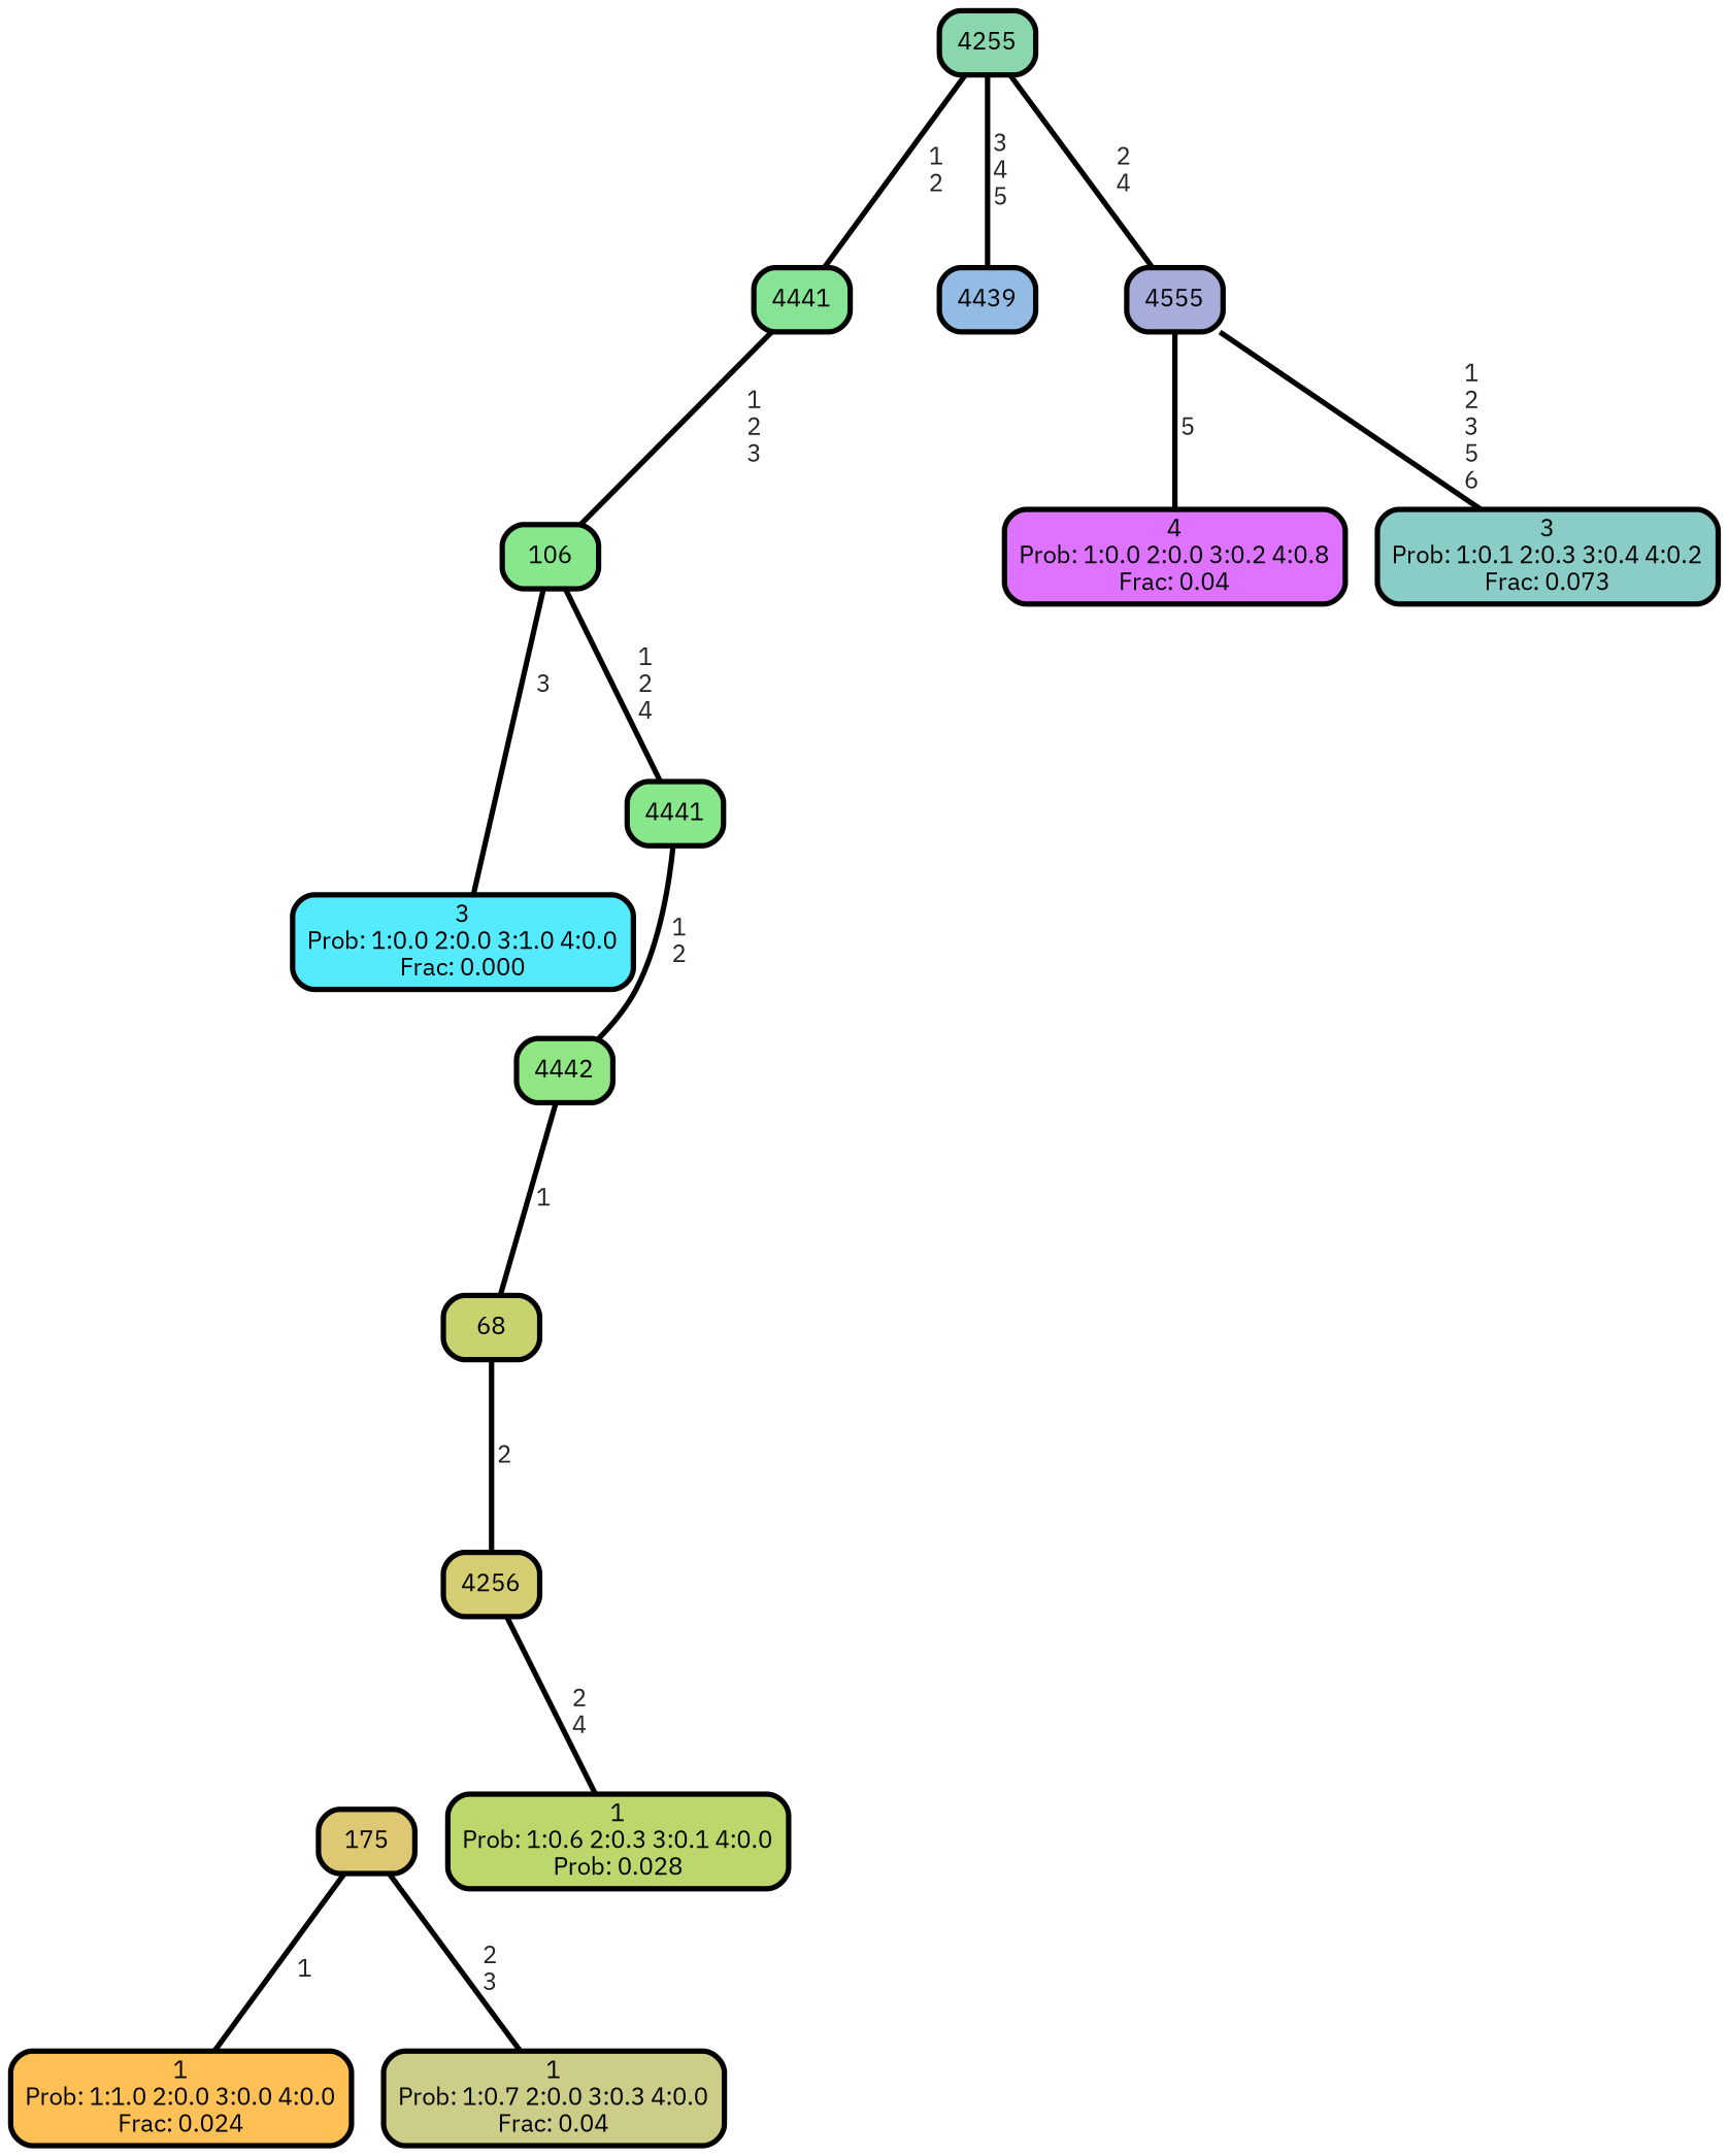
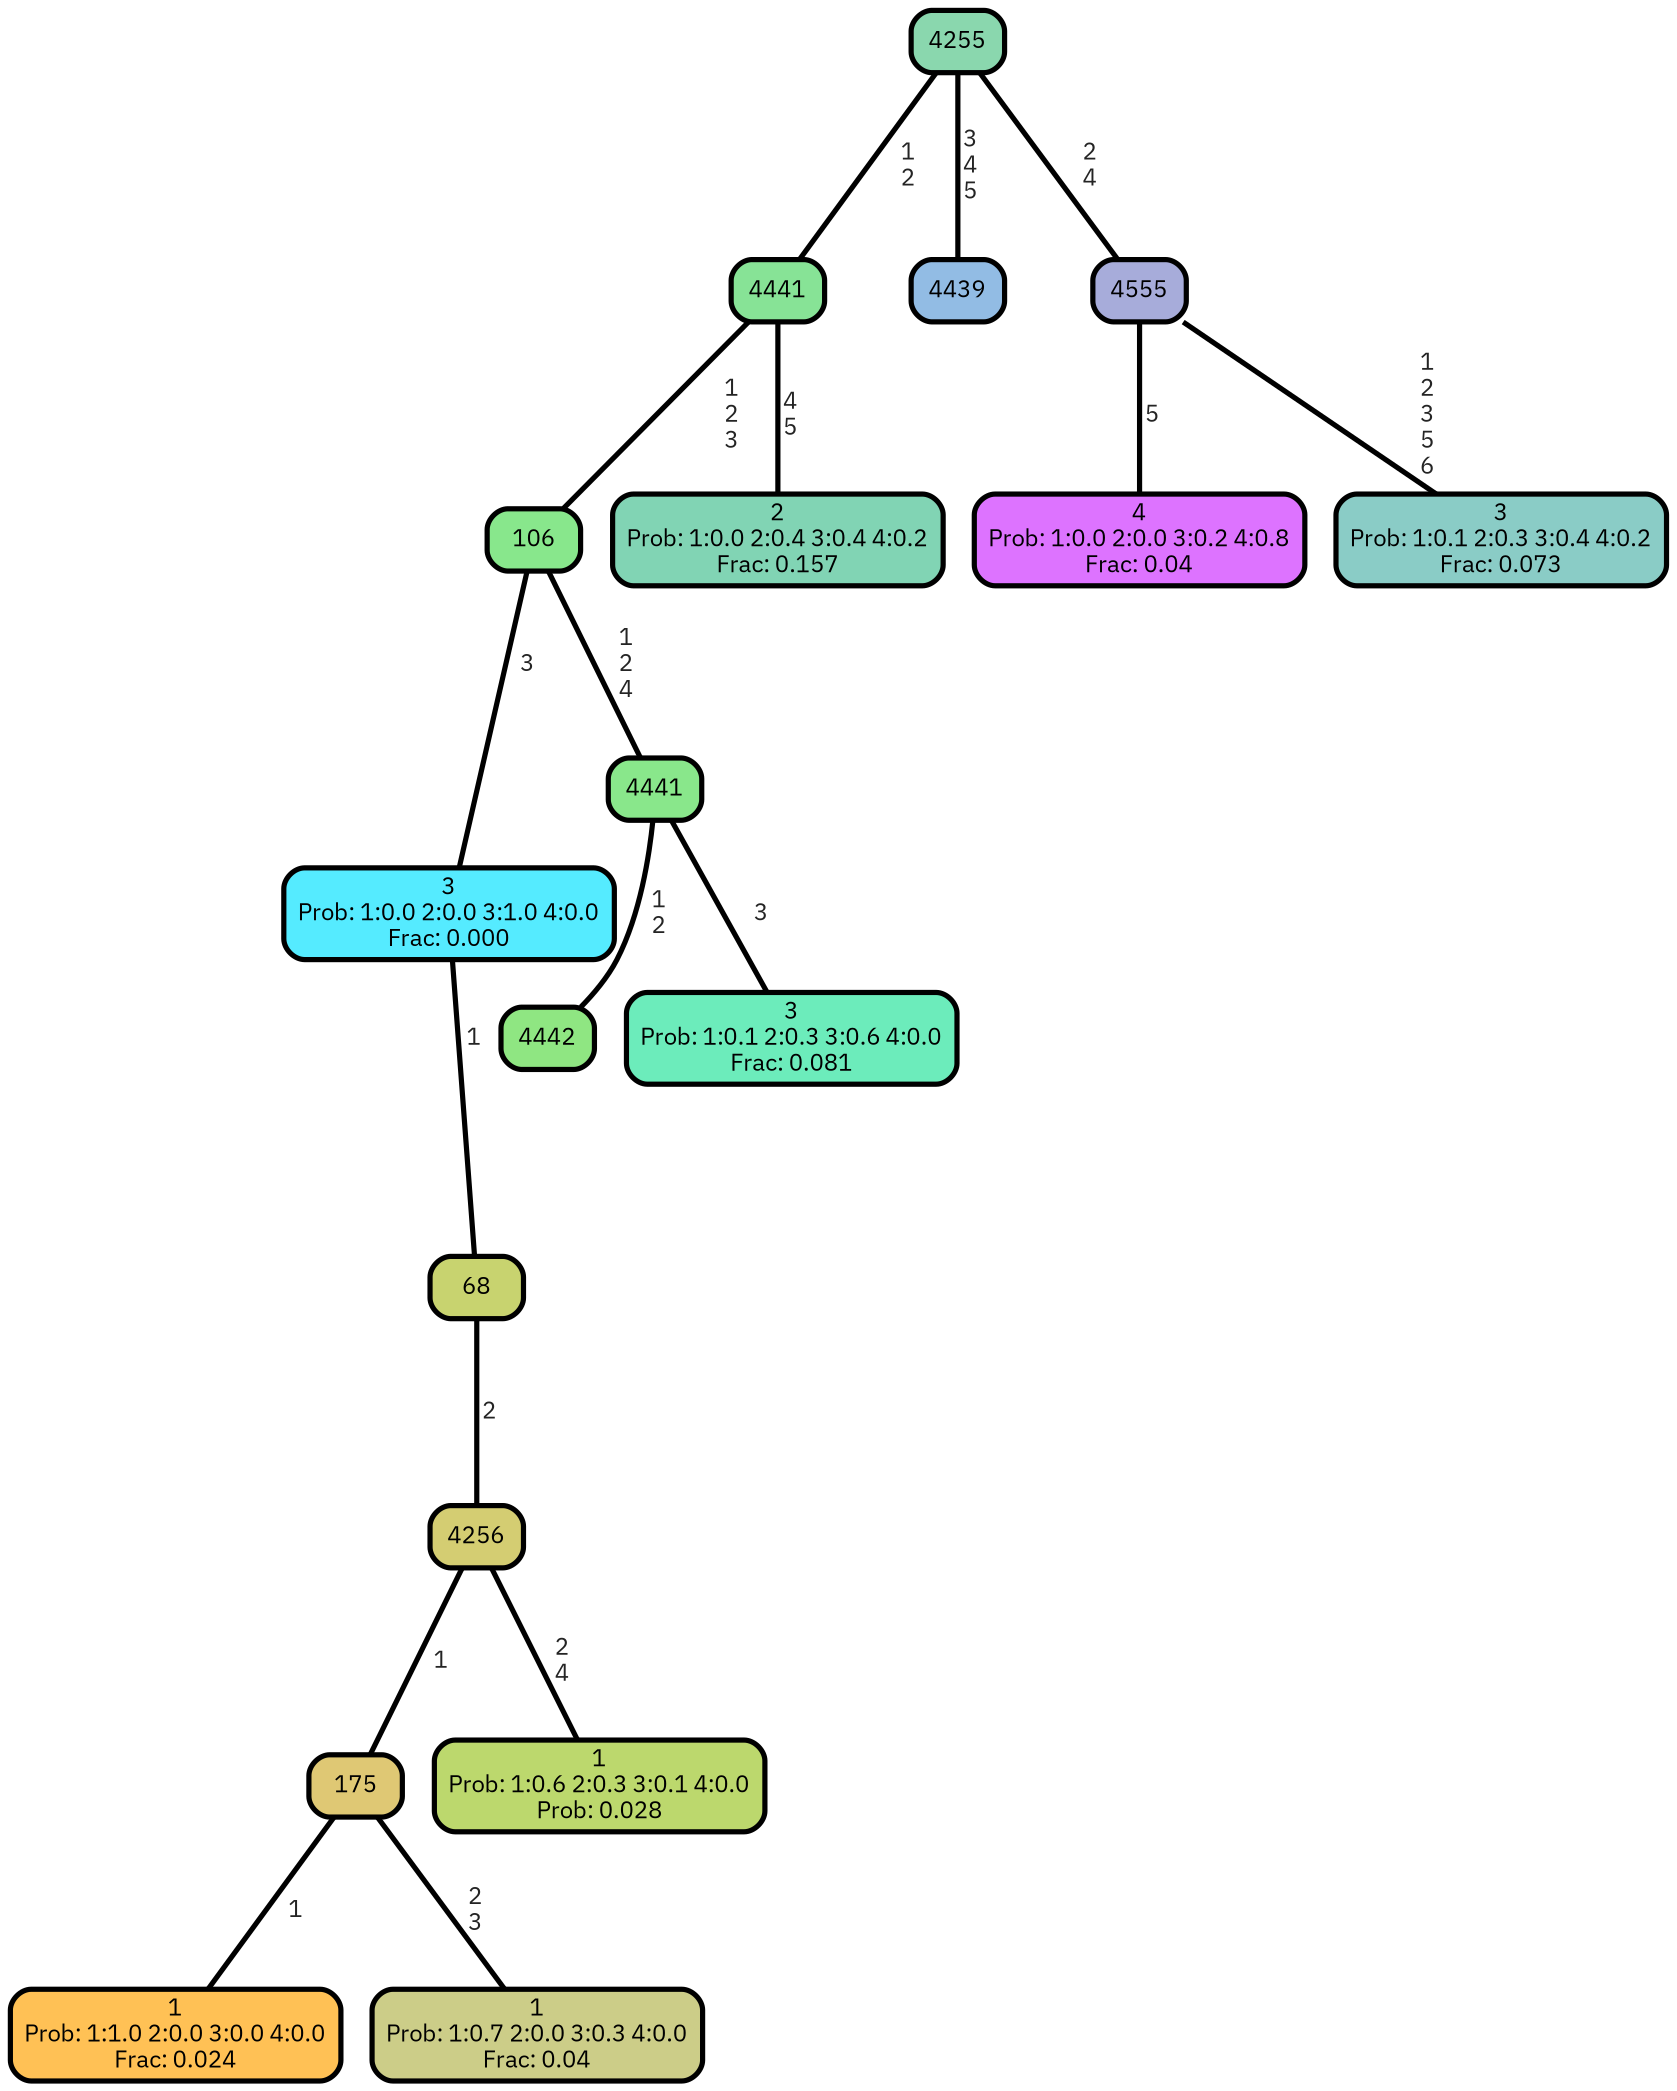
  graph {
    fontname="IBM Plex Sans"
    ranksep="0 equally"
    splines=straight
    node [color=black fontcolor=black fontname="IBM Plex Sans" penwidth=3 shape=box style="filled, rounded"]
    edge [color=black fontcolor=grey14 fontname="IBM Plex Sans" fontweight=bold penwidth=3]
    n1 [fillcolor="#55ebff" label="3\nProb: 1:0.0 2:0.0 3:1.0 4:0.0\nFrac: 0.000"]
    n2 [fillcolor="#88e78c" label=106]
    n3 [fillcolor="#89e78b" label=4441]
    n4 [fillcolor="#8fe682" label=4442]
+   n5 [fillcolor="#6cecbb" label="3\nProb: 1:0.1 2:0.3 3:0.6 4:0.0\nFrac: 0.081"]
    n6 [fillcolor="#c8d36f" label=68]
    n7 [fillcolor="#d4cd72" label=4256]
    n8 [fillcolor="#dfc874" label=175]
    n9 [fillcolor="#bcd86d" label="1\nProb: 1:0.6 2:0.3 3:0.1 4:0.0\nProb: 0.028"]
    n10 [fillcolor="#ffc155" label="1\nProb: 1:1.0 2:0.0 3:0.0 4:0.0\nFrac: 0.024"]
    n11 [fillcolor="#cccd88" label="1\nProb: 1:0.7 2:0.0 3:0.3 4:0.0\nFrac: 0.04"]
    n12 [fillcolor="#87e396" label=4441]
+   n13 [fillcolor="#81d4b4" label="2\nProb: 1:0.0 2:0.4 3:0.4 4:0.2\nFrac: 0.157"]
    n14 [fillcolor="#8ad7ae" label=4255]
    n15 [fillcolor="#92bce4" label=4439]
    n16 [fillcolor="#a7acda" label=4555]
    n17 [fillcolor="#dd73ff" label="4\nProb: 1:0.0 2:0.0 3:0.2 4:0.8\nFrac: 0.04"]
    n18 [fillcolor="#8accc6" label="3\nProb: 1:0.1 2:0.3 3:0.4 4:0.2\nFrac: 0.073"]
    subgraph sub_1 {
      rank=same
    }
    n2 -- n1 [label=" 3"]
    n2 -- n3 [label=" 1\n 2\n 4"]
    n3 -- n4 [label=" 1\n 2"]
-   n4 -- n6 [label=" 1"]
+   n3 -- n5 [label=" 3"]
+   n1 -- n6 [label=" 1"]
    n6 -- n7 [label=" 2"]
+   n7 -- n8 [label=" 1"]
    n7 -- n9 [label=" 2\n 4"]
    n8 -- n10 [label=" 1"]
    n8 -- n11 [label=" 2\n 3"]
    n12 -- n2 [label=" 1\n 2\n 3"]
+   n12 -- n13 [label=" 4\n 5"]
    n14 -- n12 [label=" 1\n 2"]
    n14 -- n15 [label=" 3\n 4\n 5"]
    n14 -- n16 [label=" 2\n 4"]
    n16 -- n17 [label=" 5"]
    n16 -- n18 [label=" 1\n 2\n 3\n 5\n 6"]
  }
